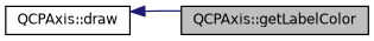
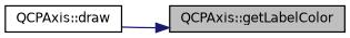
  digraph {
    rankdir=RL
    node [color=black fontname=Helvetica fontsize=10 shape=record style=filled]
    n1 [fillcolor=grey75 fontcolor=black height=0.2 label="QCPAxis::getLabelColor" width=0.4]
    n2 [fillcolor=white height=0.2 label="QCPAxis::draw" width=0.4]
-   n2 -> n1 [color=midnightblue dir=back fontname=Helvetica fontsize=10 labelfontname=Helvetica labelfontsize=10 style=solid]
+   n1 -> n2 [color=midnightblue dir=back fontname=Helvetica fontsize=10 labelfontname=Helvetica labelfontsize=10 style=solid]
  }
